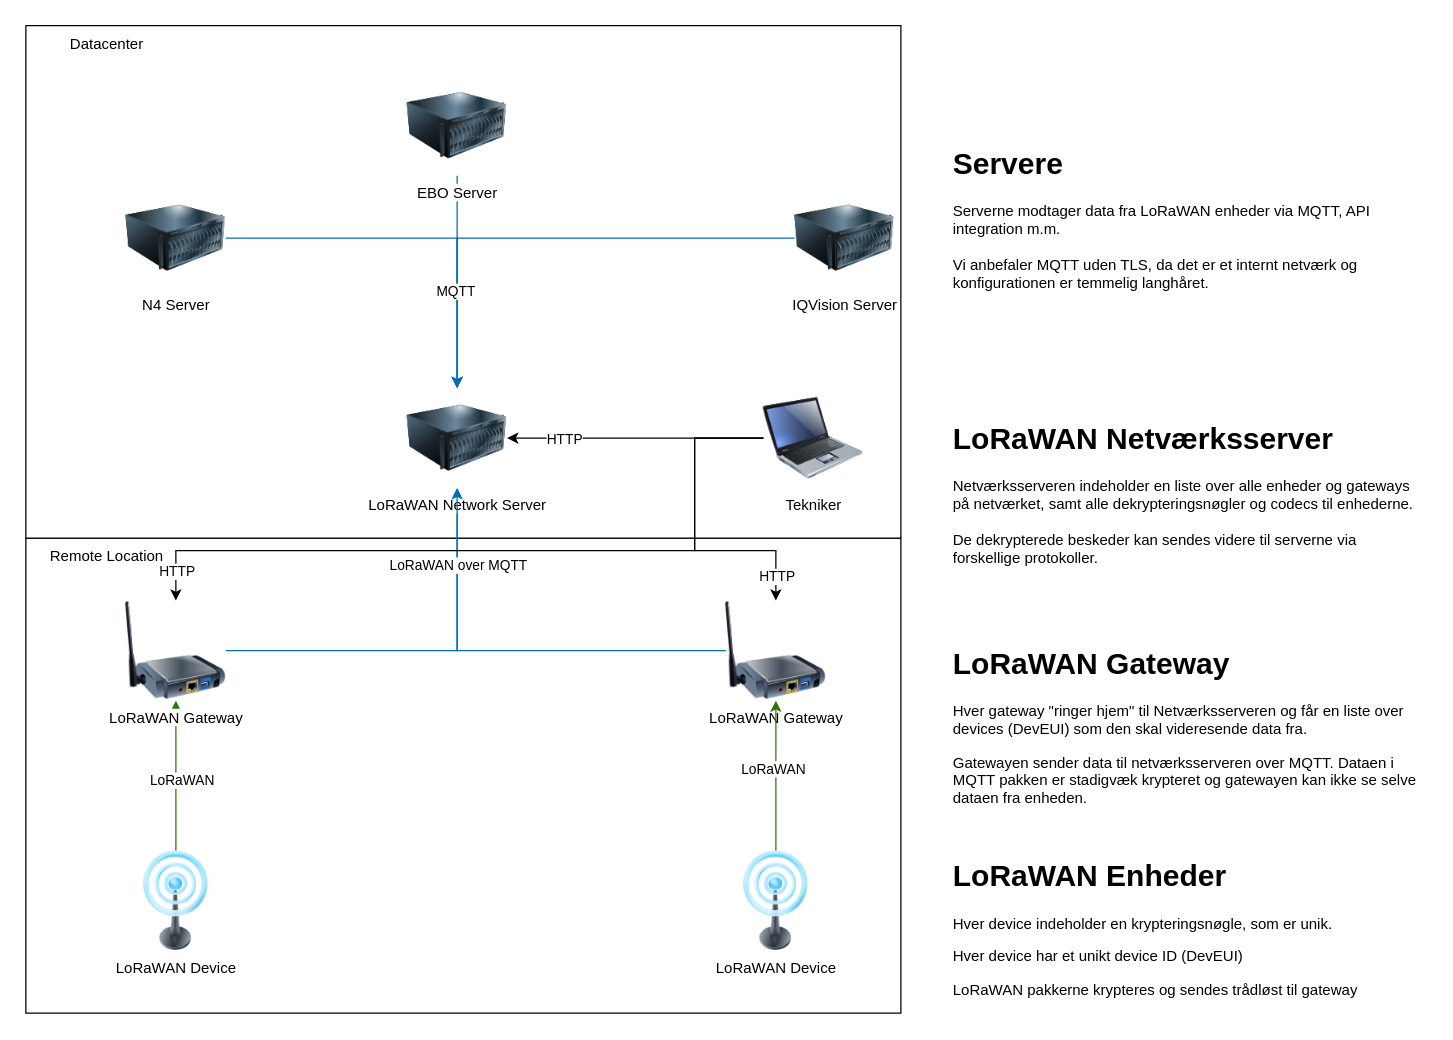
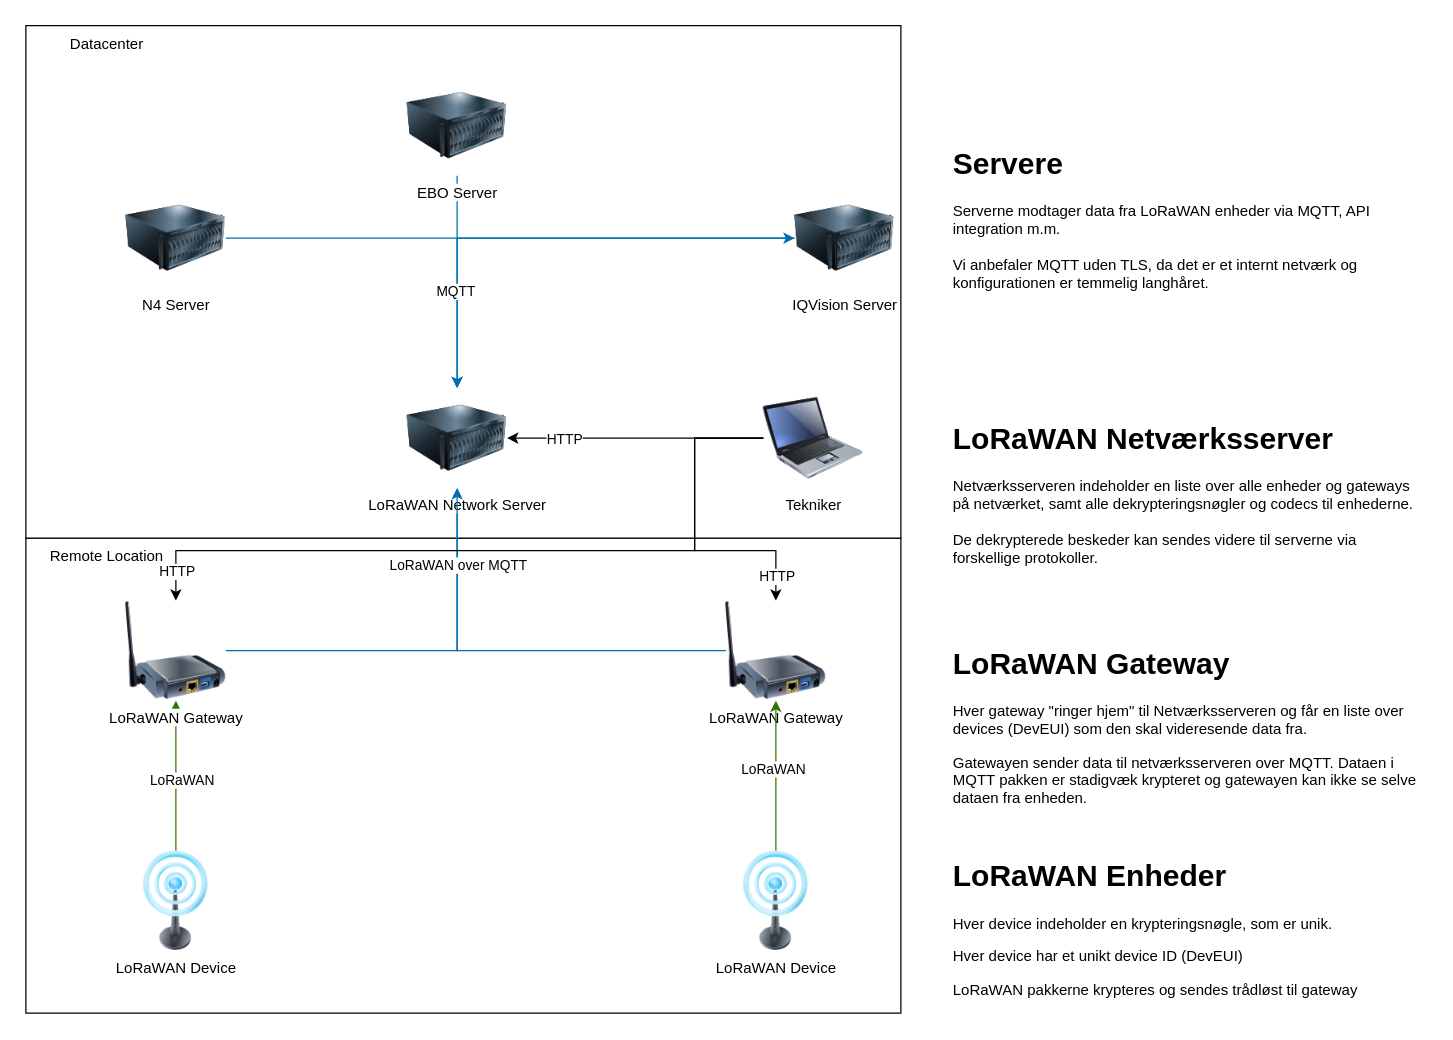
  <mxCell id="0" />
  <mxCell id="1" parent="0" />
  <mxCell id="2" value="" style="rounded=0;whiteSpace=wrap;html=1;" parent="1" vertex="1"><mxGeometry x="20" y="430" width="700" height="380" as="geometry" /></mxCell>
  <mxCell id="3" value="" style="rounded=0;whiteSpace=wrap;html=1;" parent="1" vertex="1"><mxGeometry x="20" y="20" width="700" height="410" as="geometry" /></mxCell>
  <mxCell id="4" style="edgeStyle=orthogonalEdgeStyle;rounded=0;orthogonalLoop=1;jettySize=auto;html=1;fillColor=#60a917;strokeColor=#2D7600;" parent="1" source="6" target="8" edge="1"><mxGeometry relative="1" as="geometry" /></mxCell>
  <mxCell id="5" value="LoRaWAN" style="edgeLabel;html=1;align=center;verticalAlign=middle;resizable=0;points=[];" parent="4" vertex="1" connectable="0"><mxGeometry x="-0.05" y="-4" relative="1" as="geometry"><mxPoint as="offset" /></mxGeometry></mxCell>
  <mxCell id="6" value="LoRaWAN Device" style="image;html=1;image=img/lib/clip_art/telecommunication/Signal_tower_on_128x128.png" parent="1" vertex="1"><mxGeometry x="100" y="680" width="80" height="80" as="geometry" /></mxCell>
  <mxCell id="7" style="edgeStyle=orthogonalEdgeStyle;rounded=0;orthogonalLoop=1;jettySize=auto;html=1;fillColor=#1ba1e2;strokeColor=#006EAF;" parent="1" source="8" target="9" edge="1"><mxGeometry relative="1" as="geometry" /></mxCell>
  <mxCell id="8" value="LoRaWAN Gateway" style="image;html=1;image=img/lib/clip_art/networking/Print_Server_Wireless_128x128.png" parent="1" vertex="1"><mxGeometry x="100" y="480" width="80" height="80" as="geometry" /></mxCell>
  <mxCell id="9" value="LoRaWAN Network Server" style="image;html=1;image=img/lib/clip_art/computers/Server_128x128.png" parent="1" vertex="1"><mxGeometry x="325" y="310" width="80" height="80" as="geometry" /></mxCell>
- <mxCell id="10" style="edgeStyle=orthogonalEdgeStyle;rounded=0;orthogonalLoop=1;jettySize=auto;html=1;fillColor=#1ba1e2;strokeColor=#006EAF;" parent="1" source="11" target="9" edge="1"><mxGeometry relative="1" as="geometry" /></mxCell>
+ <mxCell id="10" style="edgeStyle=orthogonalEdgeStyle;rounded=0;orthogonalLoop=1;jettySize=auto;html=1;fillColor=#1ba1e2;strokeColor=#006EAF;" parent="1" source="11" target="16" edge="1"><mxGeometry relative="1" as="geometry" /></mxCell>
  <mxCell id="11" value="N4 Server" style="image;html=1;image=img/lib/clip_art/computers/Server_128x128.png" parent="1" vertex="1"><mxGeometry x="100" y="150" width="80" height="80" as="geometry" /></mxCell>
  <mxCell id="12" style="edgeStyle=orthogonalEdgeStyle;rounded=0;orthogonalLoop=1;jettySize=auto;html=1;fillColor=#1ba1e2;strokeColor=#006EAF;" parent="1" source="13" target="9" edge="1"><mxGeometry relative="1" as="geometry" /></mxCell>
  <mxCell id="13" value="EBO Server" style="image;html=1;image=img/lib/clip_art/computers/Server_128x128.png" parent="1" vertex="1"><mxGeometry x="325" y="60" width="80" height="80" as="geometry" /></mxCell>
  <mxCell id="14" style="edgeStyle=orthogonalEdgeStyle;rounded=0;orthogonalLoop=1;jettySize=auto;html=1;fillColor=#1ba1e2;strokeColor=#006EAF;" parent="1" source="16" target="9" edge="1"><mxGeometry relative="1" as="geometry" /></mxCell>
  <mxCell id="15" value="MQTT" style="edgeLabel;html=1;align=center;verticalAlign=middle;resizable=0;points=[];" parent="14" vertex="1" connectable="0"><mxGeometry x="0.6" y="-2" relative="1" as="geometry"><mxPoint as="offset" /></mxGeometry></mxCell>
  <mxCell id="16" value="IQVision Server" style="image;html=1;image=img/lib/clip_art/computers/Server_128x128.png" parent="1" vertex="1"><mxGeometry x="635" y="150" width="80" height="80" as="geometry" /></mxCell>
  <mxCell id="17" style="edgeStyle=orthogonalEdgeStyle;rounded=0;orthogonalLoop=1;jettySize=auto;html=1;fillColor=#1ba1e2;strokeColor=#006EAF;" parent="1" source="19" target="9" edge="1"><mxGeometry relative="1" as="geometry" /></mxCell>
  <mxCell id="18" value="LoRaWAN over MQTT" style="edgeLabel;html=1;align=center;verticalAlign=middle;resizable=0;points=[];" parent="17" vertex="1" connectable="0"><mxGeometry x="0.646" relative="1" as="geometry"><mxPoint as="offset" /></mxGeometry></mxCell>
  <mxCell id="19" value="LoRaWAN Gateway" style="image;html=1;image=img/lib/clip_art/networking/Print_Server_Wireless_128x128.png" parent="1" vertex="1"><mxGeometry x="580" y="480" width="80" height="80" as="geometry" /></mxCell>
  <mxCell id="20" style="edgeStyle=orthogonalEdgeStyle;rounded=0;orthogonalLoop=1;jettySize=auto;html=1;fillColor=#60a917;strokeColor=#2D7600;" parent="1" source="22" target="19" edge="1"><mxGeometry relative="1" as="geometry" /></mxCell>
  <mxCell id="21" value="LoRaWAN" style="edgeLabel;html=1;align=center;verticalAlign=middle;resizable=0;points=[];" parent="20" vertex="1" connectable="0"><mxGeometry x="0.1" y="3" relative="1" as="geometry"><mxPoint as="offset" /></mxGeometry></mxCell>
  <mxCell id="22" value="LoRaWAN Device" style="image;html=1;image=img/lib/clip_art/telecommunication/Signal_tower_on_128x128.png" parent="1" vertex="1"><mxGeometry x="580" y="680" width="80" height="80" as="geometry" /></mxCell>
  <mxCell id="23" value="&lt;h1 style=&quot;margin-top: 0px;&quot;&gt;LoRaWAN Enheder&lt;/h1&gt;&lt;p&gt;Hver device indeholder en krypteringsnøgle, som er unik.&amp;nbsp;&lt;/p&gt;&lt;p&gt;Hver device har et unikt device ID (DevEUI)&lt;/p&gt;&lt;p&gt;LoRaWAN pakkerne krypteres og sendes trådløst til gateway&lt;/p&gt;" style="text;html=1;whiteSpace=wrap;overflow=hidden;rounded=0;" parent="1" vertex="1"><mxGeometry x="760" y="680" width="380" height="130" as="geometry" /></mxCell>
  <mxCell id="24" value="&lt;h1 style=&quot;margin-top: 0px;&quot;&gt;LoRaWAN Gateway&lt;/h1&gt;&lt;p&gt;Hver gateway &quot;ringer hjem&quot; til Netværksserveren og får en liste over devices (DevEUI) som den skal videresende data fra.&lt;/p&gt;&lt;p&gt;Gatewayen sender data til netværksserveren over MQTT. Dataen i MQTT pakken er stadigvæk krypteret og gatewayen kan ikke se selve dataen fra enheden.&lt;/p&gt;" style="text;html=1;whiteSpace=wrap;overflow=hidden;rounded=0;" parent="1" vertex="1"><mxGeometry x="760" y="510" width="380" height="140" as="geometry" /></mxCell>
  <mxCell id="25" value="&lt;h1 style=&quot;margin-top: 0px;&quot;&gt;LoRaWAN Netværksserver&lt;/h1&gt;&lt;div&gt;Netværksserveren indeholder en liste over alle enheder og gateways på netværket, samt alle dekrypteringsnøgler og codecs til enhederne.&lt;/div&gt;&lt;div&gt;&lt;br&gt;&lt;/div&gt;&lt;div&gt;De dekrypterede beskeder kan sendes videre til serverne via forskellige protokoller.&lt;/div&gt;" style="text;html=1;whiteSpace=wrap;overflow=hidden;rounded=0;" parent="1" vertex="1"><mxGeometry x="760" y="330" width="380" height="170" as="geometry" /></mxCell>
  <mxCell id="26" value="&lt;h1 style=&quot;margin-top: 0px;&quot;&gt;Servere&lt;/h1&gt;&lt;div&gt;Serverne modtager data fra LoRaWAN enheder via MQTT, API integration m.m.&lt;/div&gt;&lt;div&gt;&lt;br&gt;&lt;/div&gt;&lt;div&gt;Vi anbefaler MQTT uden TLS, da det er et internt netværk og konfigurationen er temmelig langhåret.&lt;/div&gt;" style="text;html=1;whiteSpace=wrap;overflow=hidden;rounded=0;" parent="1" vertex="1"><mxGeometry x="760" y="110" width="380" height="140" as="geometry" /></mxCell>
  <mxCell id="27" value="Datacenter" style="text;html=1;whiteSpace=wrap;strokeColor=none;fillColor=none;align=center;verticalAlign=middle;rounded=0;" parent="1" vertex="1"><mxGeometry x="20" y="20" width="130" height="30" as="geometry" /></mxCell>
  <mxCell id="28" value="Remote Location" style="text;html=1;whiteSpace=wrap;strokeColor=none;fillColor=none;align=center;verticalAlign=middle;rounded=0;" parent="1" vertex="1"><mxGeometry x="20" y="430" width="130" height="30" as="geometry" /></mxCell>
  <mxCell id="29" style="edgeStyle=orthogonalEdgeStyle;rounded=0;orthogonalLoop=1;jettySize=auto;html=1;" edge="1" parent="1" source="35" target="9"><mxGeometry relative="1" as="geometry" /></mxCell>
  <mxCell id="30" value="HTTP" style="edgeLabel;html=1;align=center;verticalAlign=middle;resizable=0;points=[];" vertex="1" connectable="0" parent="29"><mxGeometry x="-0.229" y="-1" relative="1" as="geometry"><mxPoint x="-81" y="1" as="offset" /></mxGeometry></mxCell>
  <mxCell id="31" style="edgeStyle=orthogonalEdgeStyle;rounded=0;orthogonalLoop=1;jettySize=auto;html=1;" edge="1" parent="1" source="35" target="19"><mxGeometry relative="1" as="geometry"><Array as="points"><mxPoint x="555" y="440" /><mxPoint x="620" y="440" /></Array></mxGeometry></mxCell>
  <mxCell id="32" value="HTTP" style="edgeLabel;html=1;align=center;verticalAlign=middle;resizable=0;points=[];" vertex="1" connectable="0" parent="31"><mxGeometry x="0.668" y="2" relative="1" as="geometry"><mxPoint x="1" y="22" as="offset" /></mxGeometry></mxCell>
  <mxCell id="33" style="edgeStyle=orthogonalEdgeStyle;rounded=0;orthogonalLoop=1;jettySize=auto;html=1;" edge="1" parent="1" source="35" target="8"><mxGeometry relative="1" as="geometry"><Array as="points"><mxPoint x="555" y="440" /><mxPoint x="140" y="440" /></Array></mxGeometry></mxCell>
  <mxCell id="34" value="HTTP" style="edgeLabel;html=1;align=center;verticalAlign=middle;resizable=0;points=[];" vertex="1" connectable="0" parent="33"><mxGeometry x="0.934" relative="1" as="geometry"><mxPoint y="-4" as="offset" /></mxGeometry></mxCell>
  <mxCell id="35" value="Tekniker" style="image;html=1;image=img/lib/clip_art/computers/Laptop_128x128.png" vertex="1" parent="1"><mxGeometry x="610" y="310" width="80" height="80" as="geometry" /></mxCell>
